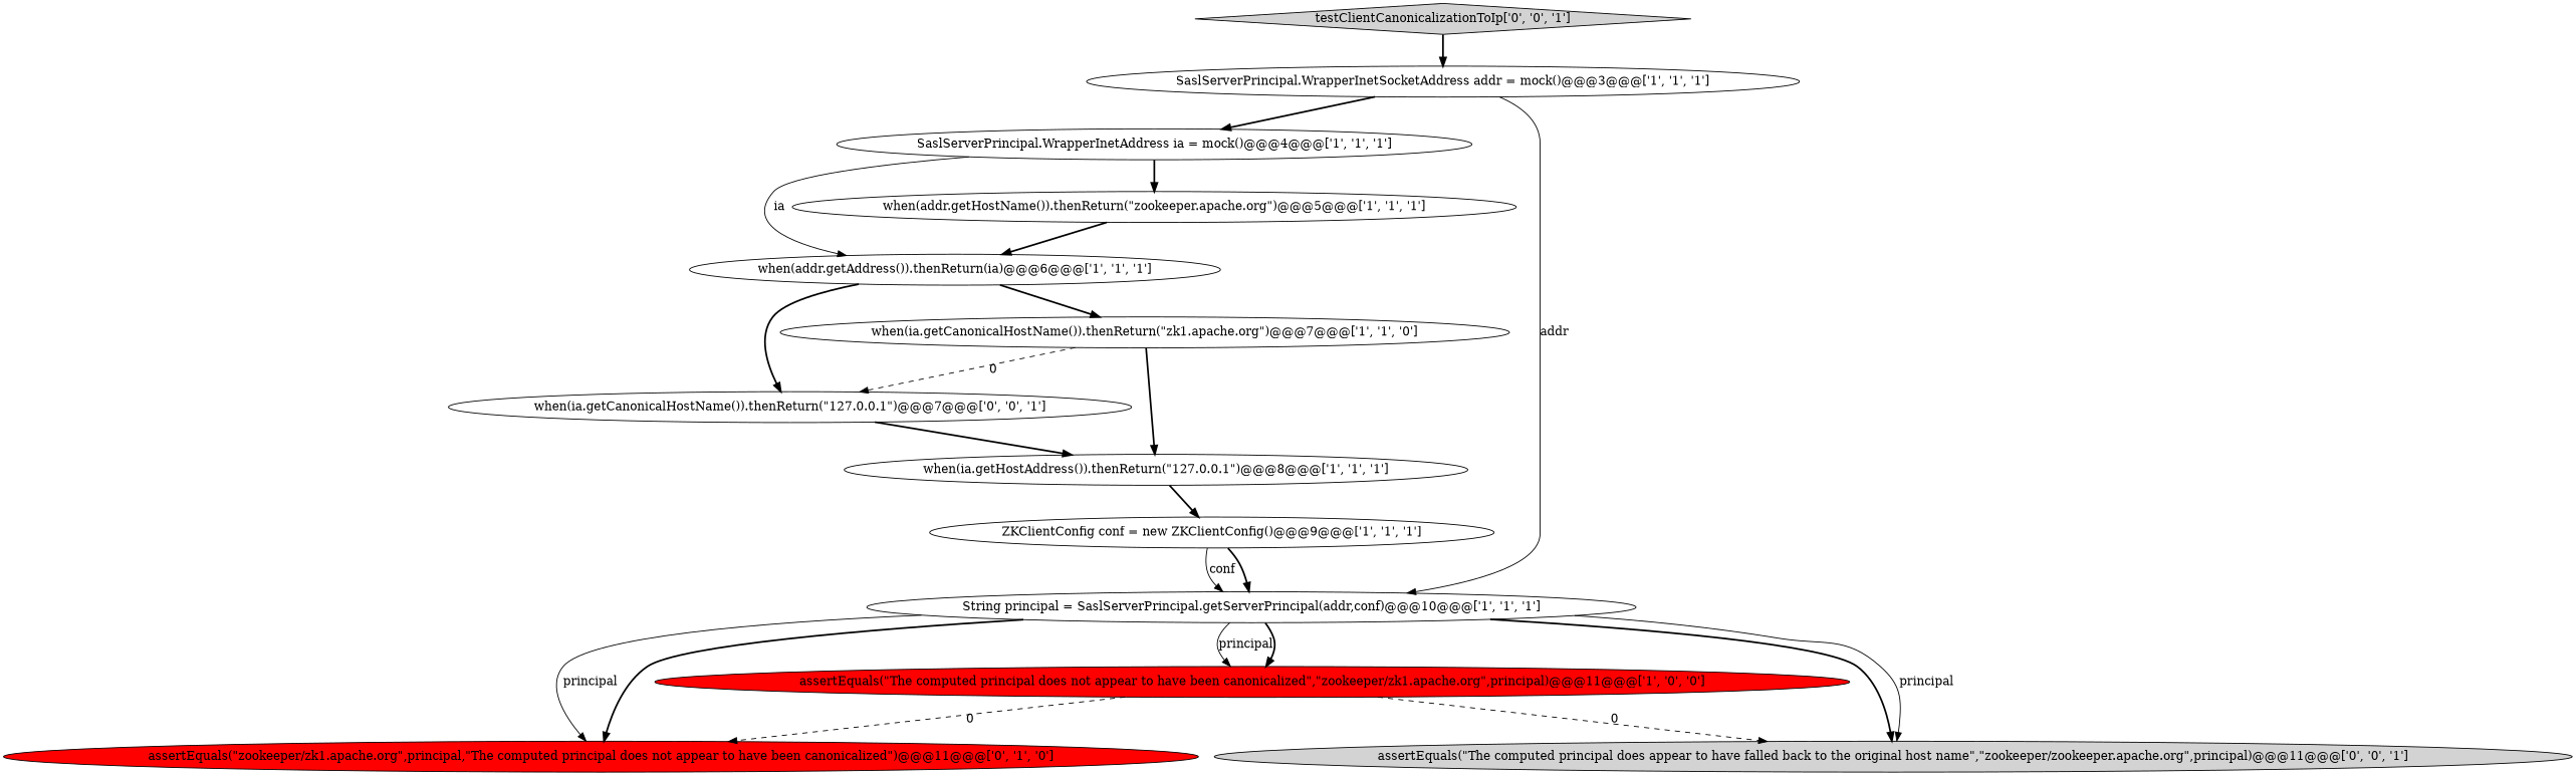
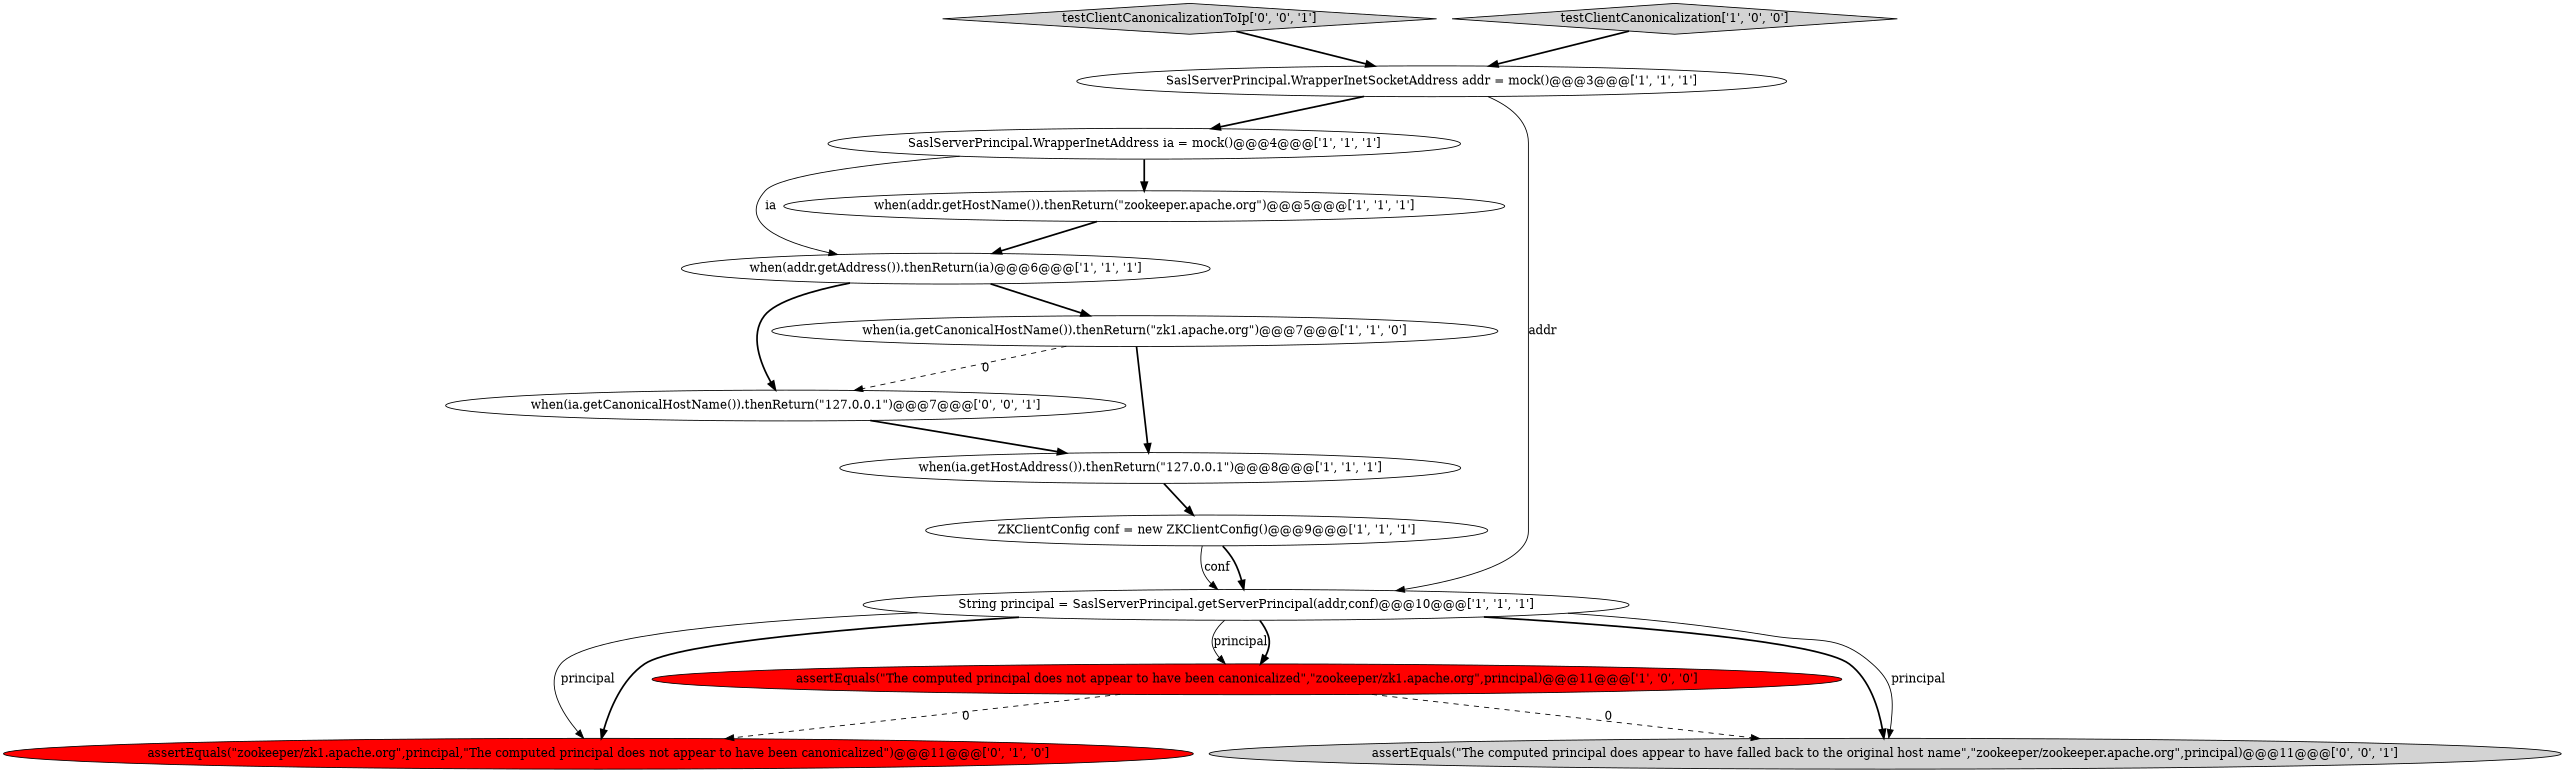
  digraph {
    node [fillcolor=white shape=ellipse style=filled]
    edge [style=bold]
    n1 [fillcolor=red label="assertEquals(\"The computed principal does not appear to have been canonicalized\",\"zookeeper/zk1.apache.org\",principal)@@@11@@@['1', '0', '0']"]
    n2 [fillcolor=red label="assertEquals(\"zookeeper/zk1.apache.org\",principal,\"The computed principal does not appear to have been canonicalized\")@@@11@@@['0', '1', '0']"]
    n3 [fillcolor=lightgray label="assertEquals(\"The computed principal does appear to have falled back to the original host name\",\"zookeeper/zookeeper.apache.org\",principal)@@@11@@@['0', '0', '1']"]
    n4 [label="when(addr.getAddress()).thenReturn(ia)@@@6@@@['1', '1', '1']"]
    n5 [label="when(ia.getCanonicalHostName()).thenReturn(\"127.0.0.1\")@@@7@@@['0', '0', '1']"]
    n6 [label="when(ia.getCanonicalHostName()).thenReturn(\"zk1.apache.org\")@@@7@@@['1', '1', '0']"]
    n7 [label="when(ia.getHostAddress()).thenReturn(\"127.0.0.1\")@@@8@@@['1', '1', '1']"]
    n8 [label="ZKClientConfig conf = new ZKClientConfig()@@@9@@@['1', '1', '1']"]
    n9 [label="SaslServerPrincipal.WrapperInetSocketAddress addr = mock()@@@3@@@['1', '1', '1']"]
    n10 [label="SaslServerPrincipal.WrapperInetAddress ia = mock()@@@4@@@['1', '1', '1']"]
    n11 [label="String principal = SaslServerPrincipal.getServerPrincipal(addr,conf)@@@10@@@['1', '1', '1']"]
    n12 [label="when(addr.getHostName()).thenReturn(\"zookeeper.apache.org\")@@@5@@@['1', '1', '1']"]
    n13 [fillcolor=lightgray label="testClientCanonicalizationToIp['0', '0', '1']" shape=diamond]
+   n14 [fillcolor=lightgray label="testClientCanonicalization['1', '0', '0']" shape=diamond]
    n1 -> n2 [label=0 style=dashed]
    n1 -> n3 [label=0 style=dashed]
    n4 -> n5
    n4 -> n6
    n5 -> n7
    n6 -> n5 [label=0 style=dashed]
    n6 -> n7
    n7 -> n8
    n8 -> n11
    n8 -> n11 [label=conf style=solid]
    n9 -> n10
    n9 -> n11 [label=addr style=solid]
    n10 -> n4 [label=ia style=solid]
    n10 -> n12
    n11 -> n1 [label=principal style=solid]
    n11 -> n1
    n11 -> n2
    n11 -> n2 [label=principal style=solid]
    n11 -> n3
    n11 -> n3 [label=principal style=solid]
    n12 -> n4
    n13 -> n9
+   n14 -> n9
  }
